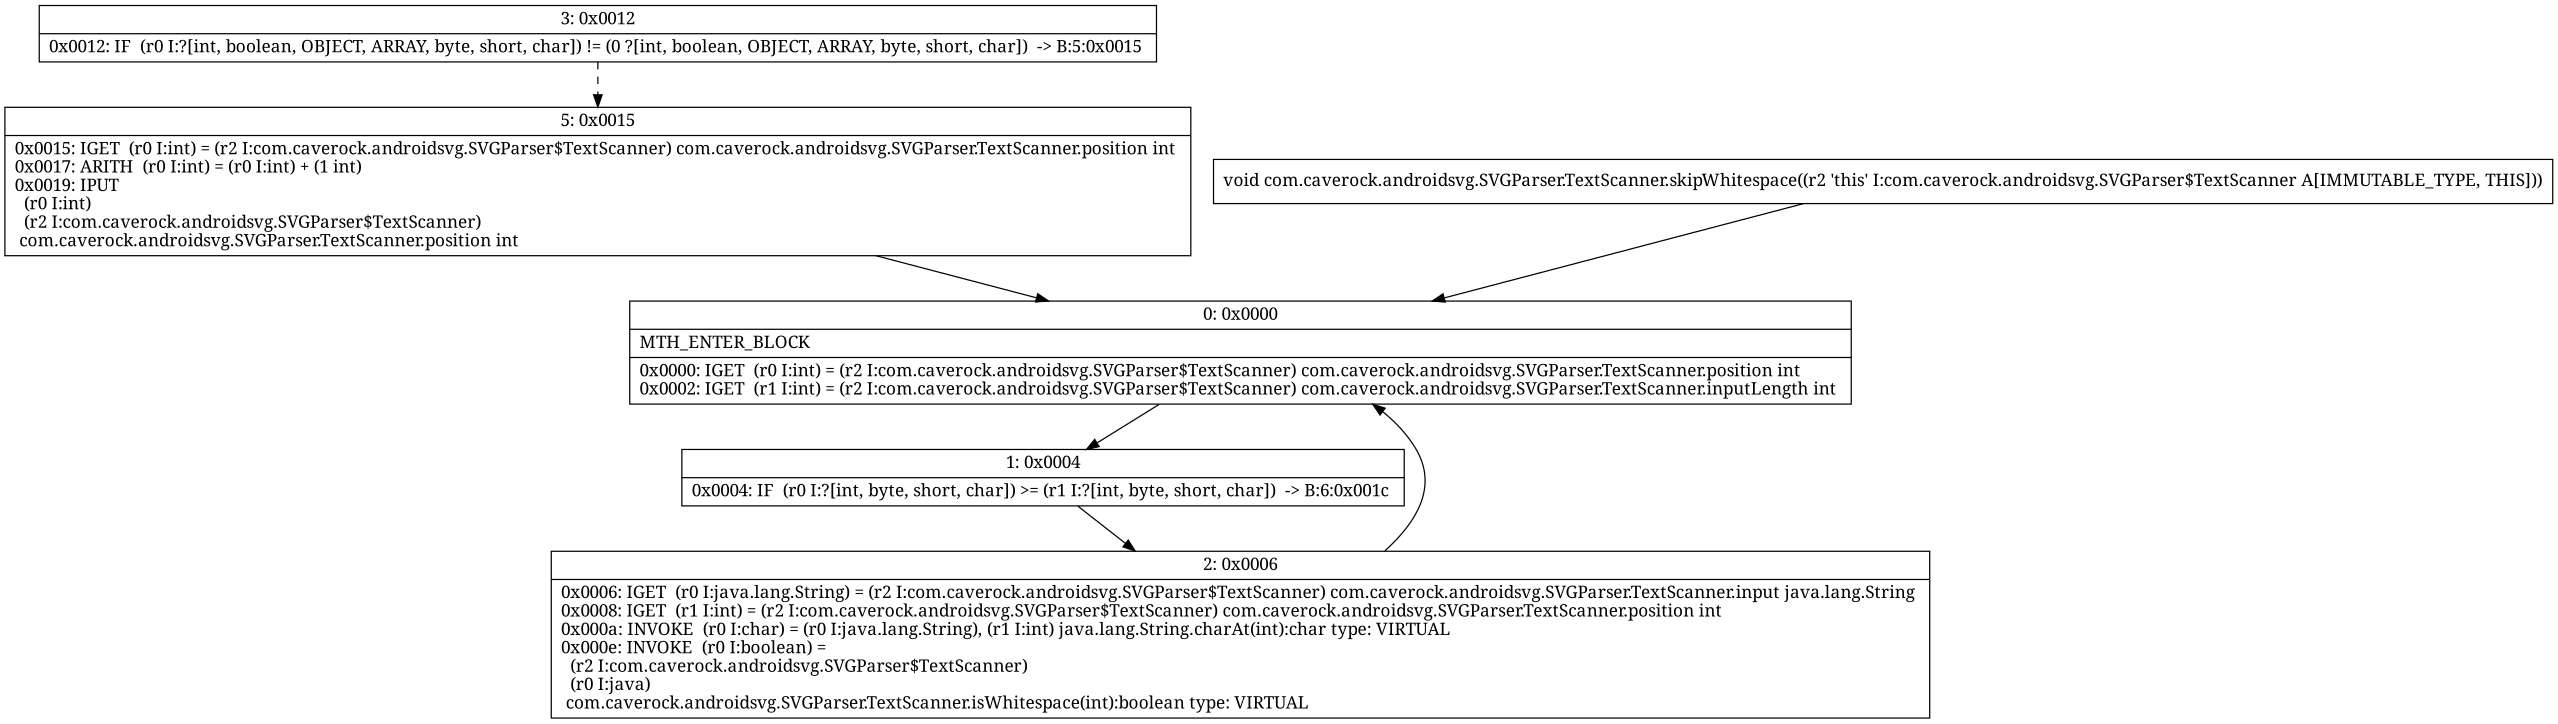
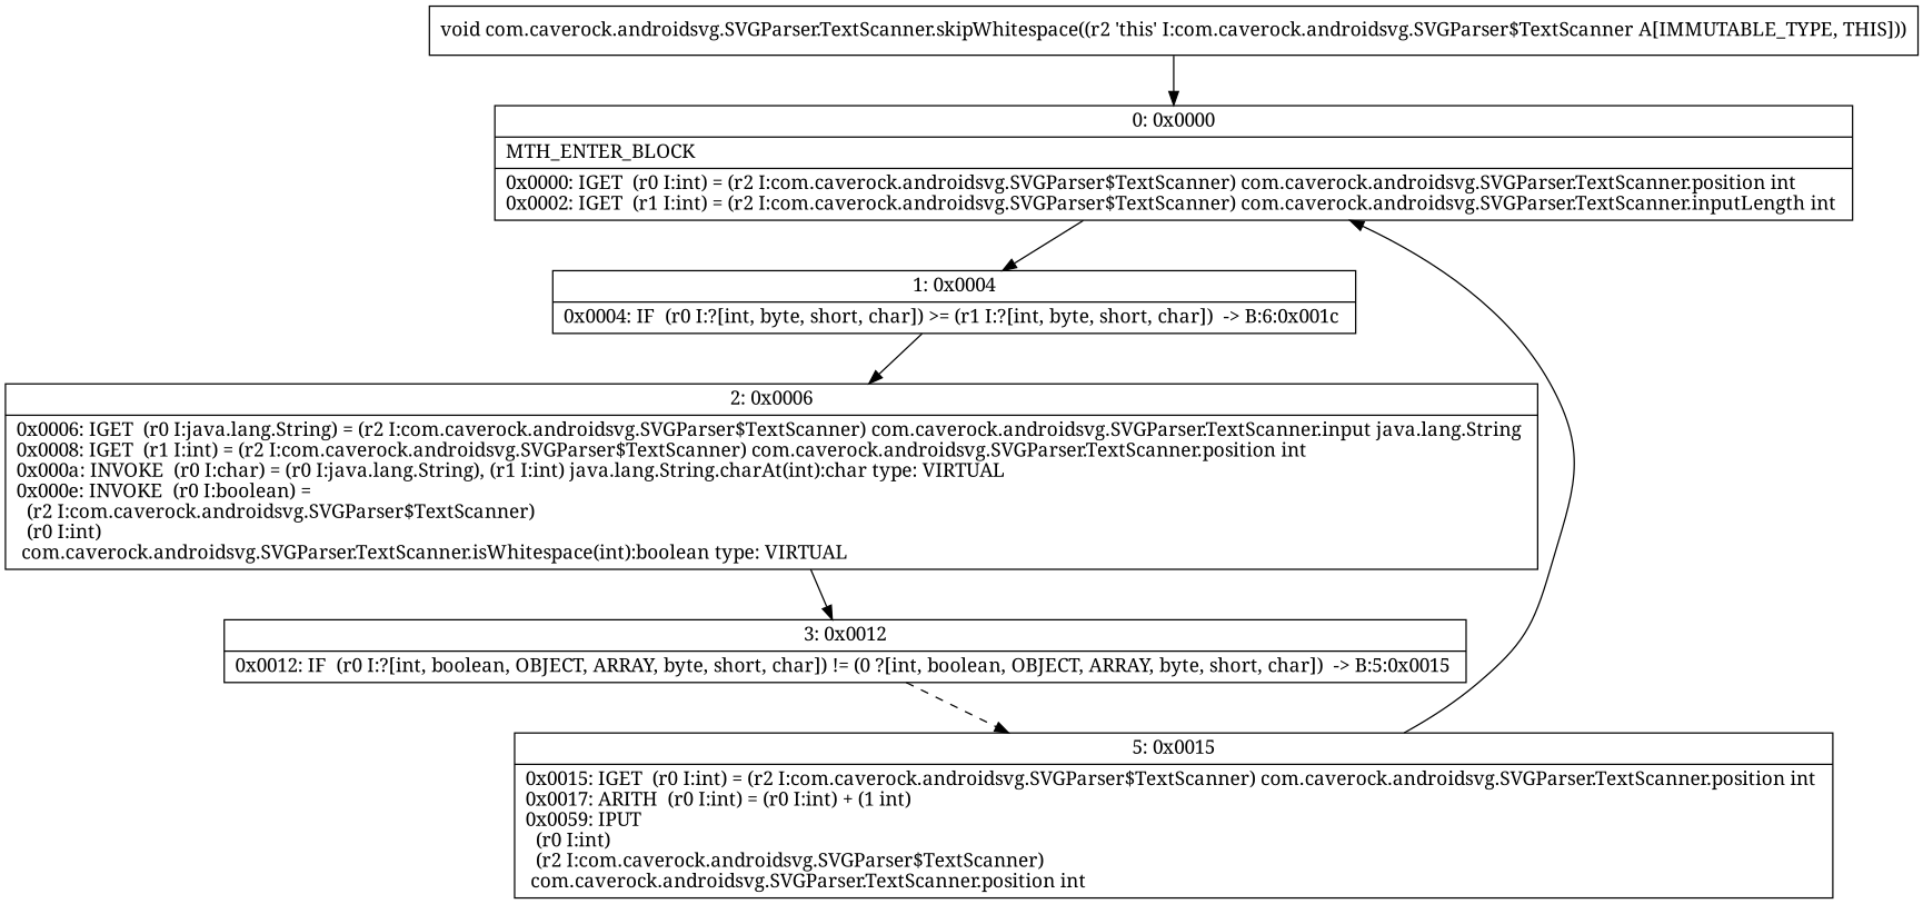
  digraph {
    fontname="Noto Serif"
    node [fontname="Noto Serif" shape=record]
    edge [fontname="Noto Serif"]
    n1 [label="{0\:\ 0x0000|MTH_ENTER_BLOCK\l|0x0000: IGET  (r0 I:int) = (r2 I:com.caverock.androidsvg.SVGParser$TextScanner) com.caverock.androidsvg.SVGParser.TextScanner.position int \l0x0002: IGET  (r1 I:int) = (r2 I:com.caverock.androidsvg.SVGParser$TextScanner) com.caverock.androidsvg.SVGParser.TextScanner.inputLength int \l}"]
    n2 [label="{1\:\ 0x0004|0x0004: IF  (r0 I:?[int, byte, short, char]) \>= (r1 I:?[int, byte, short, char])  \-\> B:6:0x001c \l}"]
-   n3 [label="{2\:\ 0x0006|0x0006: IGET  (r0 I:java.lang.String) = (r2 I:com.caverock.androidsvg.SVGParser$TextScanner) com.caverock.androidsvg.SVGParser.TextScanner.input java.lang.String \l0x0008: IGET  (r1 I:int) = (r2 I:com.caverock.androidsvg.SVGParser$TextScanner) com.caverock.androidsvg.SVGParser.TextScanner.position int \l0x000a: INVOKE  (r0 I:char) = (r0 I:java.lang.String), (r1 I:int) java.lang.String.charAt(int):char type: VIRTUAL \l0x000e: INVOKE  (r0 I:boolean) = \l  (r2 I:com.caverock.androidsvg.SVGParser$TextScanner)\l  (r0 I:java)\l com.caverock.androidsvg.SVGParser.TextScanner.isWhitespace(int):boolean type: VIRTUAL \l}"]
+   n3 [label="{2\:\ 0x0006|0x0006: IGET  (r0 I:java.lang.String) = (r2 I:com.caverock.androidsvg.SVGParser$TextScanner) com.caverock.androidsvg.SVGParser.TextScanner.input java.lang.String \l0x0008: IGET  (r1 I:int) = (r2 I:com.caverock.androidsvg.SVGParser$TextScanner) com.caverock.androidsvg.SVGParser.TextScanner.position int \l0x000a: INVOKE  (r0 I:char) = (r0 I:java.lang.String), (r1 I:int) java.lang.String.charAt(int):char type: VIRTUAL \l0x000e: INVOKE  (r0 I:boolean) = \l  (r2 I:com.caverock.androidsvg.SVGParser$TextScanner)\l  (r0 I:int)\l com.caverock.androidsvg.SVGParser.TextScanner.isWhitespace(int):boolean type: VIRTUAL \l}"]
    n4 [label="{3\:\ 0x0012|0x0012: IF  (r0 I:?[int, boolean, OBJECT, ARRAY, byte, short, char]) != (0 ?[int, boolean, OBJECT, ARRAY, byte, short, char])  \-\> B:5:0x0015 \l}"]
-   n5 [label="{5\:\ 0x0015|0x0015: IGET  (r0 I:int) = (r2 I:com.caverock.androidsvg.SVGParser$TextScanner) com.caverock.androidsvg.SVGParser.TextScanner.position int \l0x0017: ARITH  (r0 I:int) = (r0 I:int) + (1 int) \l0x0019: IPUT  \l  (r0 I:int)\l  (r2 I:com.caverock.androidsvg.SVGParser$TextScanner)\l com.caverock.androidsvg.SVGParser.TextScanner.position int \l}"]
+   n5 [label="{5\:\ 0x0015|0x0015: IGET  (r0 I:int) = (r2 I:com.caverock.androidsvg.SVGParser$TextScanner) com.caverock.androidsvg.SVGParser.TextScanner.position int \l0x0017: ARITH  (r0 I:int) = (r0 I:int) + (1 int) \l0x0059: IPUT  \l  (r0 I:int)\l  (r2 I:com.caverock.androidsvg.SVGParser$TextScanner)\l com.caverock.androidsvg.SVGParser.TextScanner.position int \l}"]
    n6 [label="{void com.caverock.androidsvg.SVGParser.TextScanner.skipWhitespace((r2 'this' I:com.caverock.androidsvg.SVGParser$TextScanner A[IMMUTABLE_TYPE, THIS])) }"]
    n1 -> n2
    n2 -> n3 [style=solid]
-   n3 -> n1
+   n3 -> n4
    n4 -> n5 [style=dashed]
    n5 -> n1
    n6 -> n1
  }
